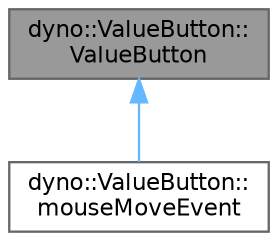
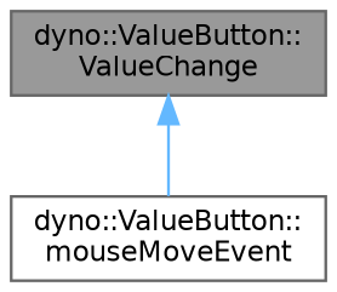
  digraph {
    rankdir=TB
    node [fontname=Helvetica fontsize=10 shape=box style=filled]
-   n1 [color=gray40 fillcolor=grey60 fontcolor=black height=0.2 label="dyno::ValueButton::\lValueButton" width=0.4]
+   n1 [color=gray40 fillcolor=grey60 fontcolor=black height=0.2 label="dyno::ValueButton::\lValueChange" width=0.4]
    n2 [color=grey40 fillcolor=white height=0.2 label="dyno::ValueButton::\lmouseMoveEvent" width=0.4]
    n1 -> n2 [color=steelblue1 dir=back fontname=Helvetica fontsize=10 labelfontname=Helvetica labelfontsize=10 style=solid]
  }
